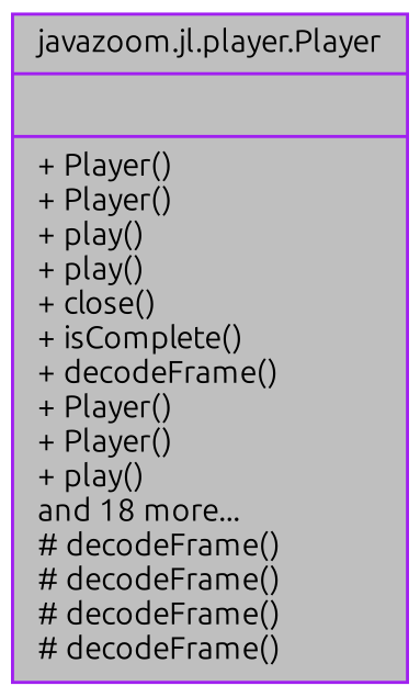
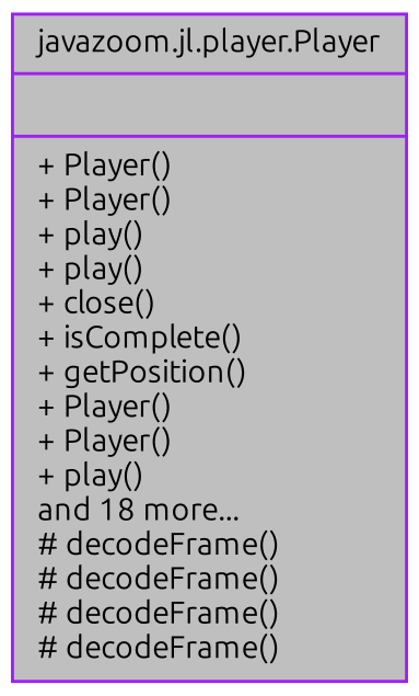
  digraph {
    fontname=Ubuntu
-   n1 [color=purple fillcolor=grey75 fontcolor=black fontname=Ubuntu fontsize=10 height=0.2 label="{javazoom.jl.player.Player\n||+ Player()\l+ Player()\l+ play()\l+ play()\l+ close()\l+ isComplete()\l+ decodeFrame()\l+ Player()\l+ Player()\l+ play()\land 18 more...\l# decodeFrame()\l# decodeFrame()\l# decodeFrame()\l# decodeFrame()\l}" shape=record style=filled width=0.4]
+   n1 [color=purple fillcolor=grey75 fontcolor=black fontname=Ubuntu fontsize=10 height=0.2 label="{javazoom.jl.player.Player\n||+ Player()\l+ Player()\l+ play()\l+ play()\l+ close()\l+ isComplete()\l+ getPosition()\l+ Player()\l+ Player()\l+ play()\land 18 more...\l# decodeFrame()\l# decodeFrame()\l# decodeFrame()\l# decodeFrame()\l}" shape=record style=filled width=0.4]
  }
